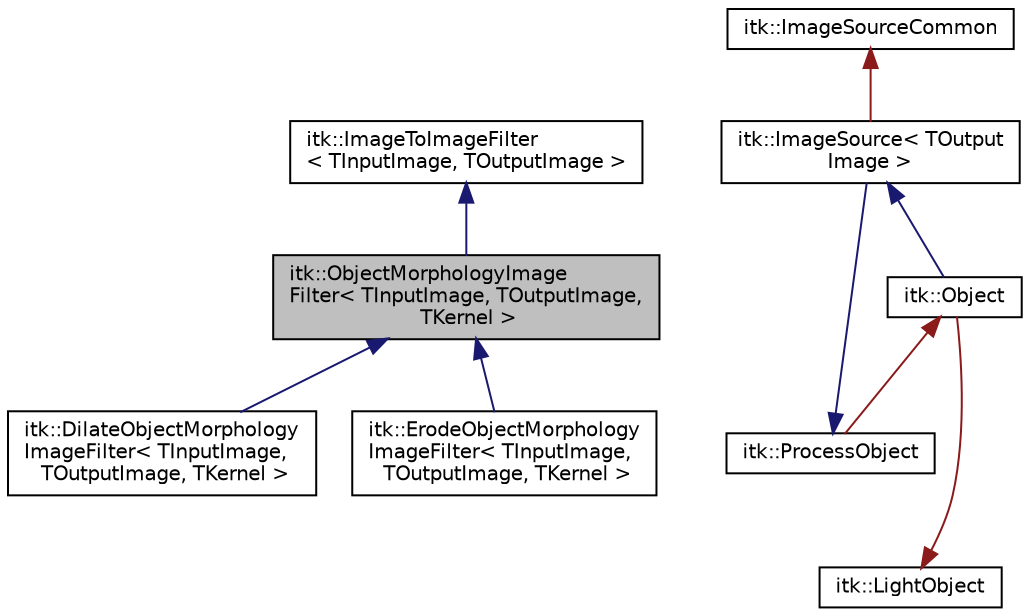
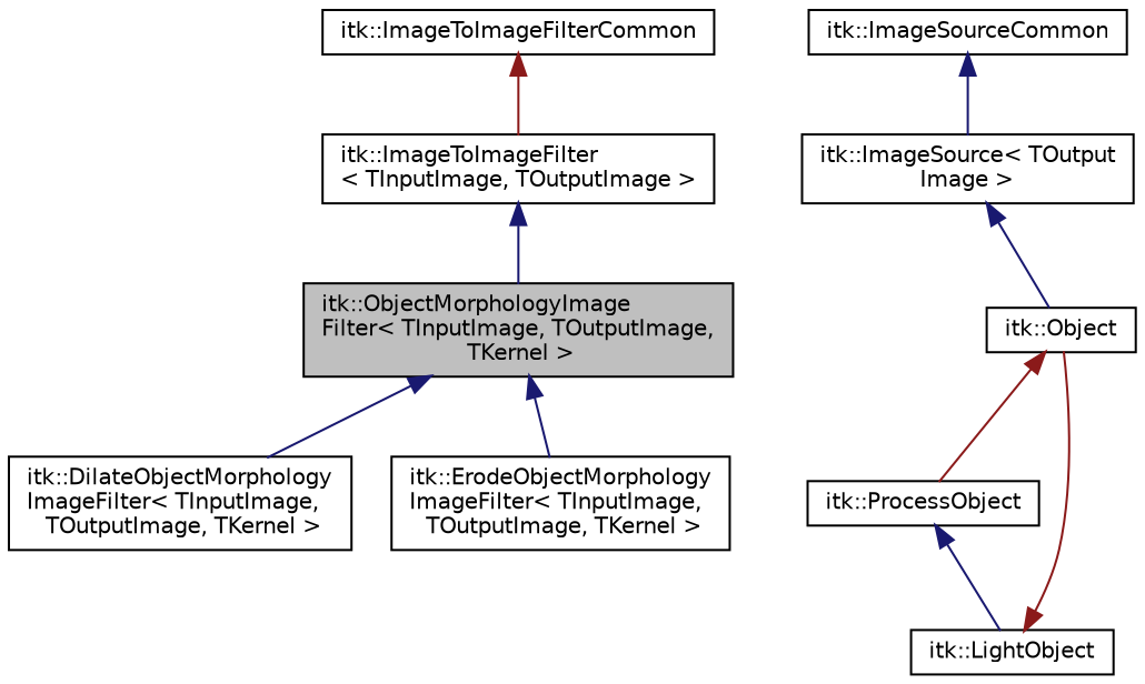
  digraph {
    rankdir=TB
    node [color=black fillcolor=white fontname=Helvetica fontsize=10 shape=record style=filled]
    edge [color=midnightblue dir=back fontname=Helvetica fontsize=10 labelfontname=Helvetica labelfontsize=10 style=solid]
    n1 [fillcolor=grey75 fontcolor=black height=0.2 label="itk::ObjectMorphologyImage\lFilter\< TInputImage, TOutputImage,\l TKernel \>" width=0.4]
    n2 [height=0.2 label="itk::DilateObjectMorphology\lImageFilter\< TInputImage,\l TOutputImage, TKernel \>" width=0.4]
    n3 [height=0.2 label="itk::ErodeObjectMorphology\lImageFilter\< TInputImage,\l TOutputImage, TKernel \>" width=0.4]
    n4 [height=0.2 label="itk::ImageToImageFilter\l\< TInputImage, TOutputImage \>" width=0.4]
    n5 [height=0.2 label="itk::ImageSource\< TOutput\lImage \>" width=0.4]
    n6 [height=0.2 label="itk::Object" width=0.4]
    n7 [height=0.2 label="itk::ProcessObject" width=0.4]
    n8 [height=0.2 label="itk::LightObject" width=0.4]
    n9 [height=0.2 label="itk::ImageSourceCommon" width=0.4]
+   n10 [height=0.2 label="itk::ImageToImageFilterCommon" width=0.4]
    n1 -> n2
    n1 -> n3
    n4 -> n1
    n5 -> n6
    n6 -> n7 [color=firebrick4]
-   n7 -> n5
+   n7 -> n8
    n8 -> n6 [color=firebrick4]
-   n9 -> n5 [color=firebrick4]
+   n9 -> n5
+   n10 -> n4 [color=firebrick4]
  }
